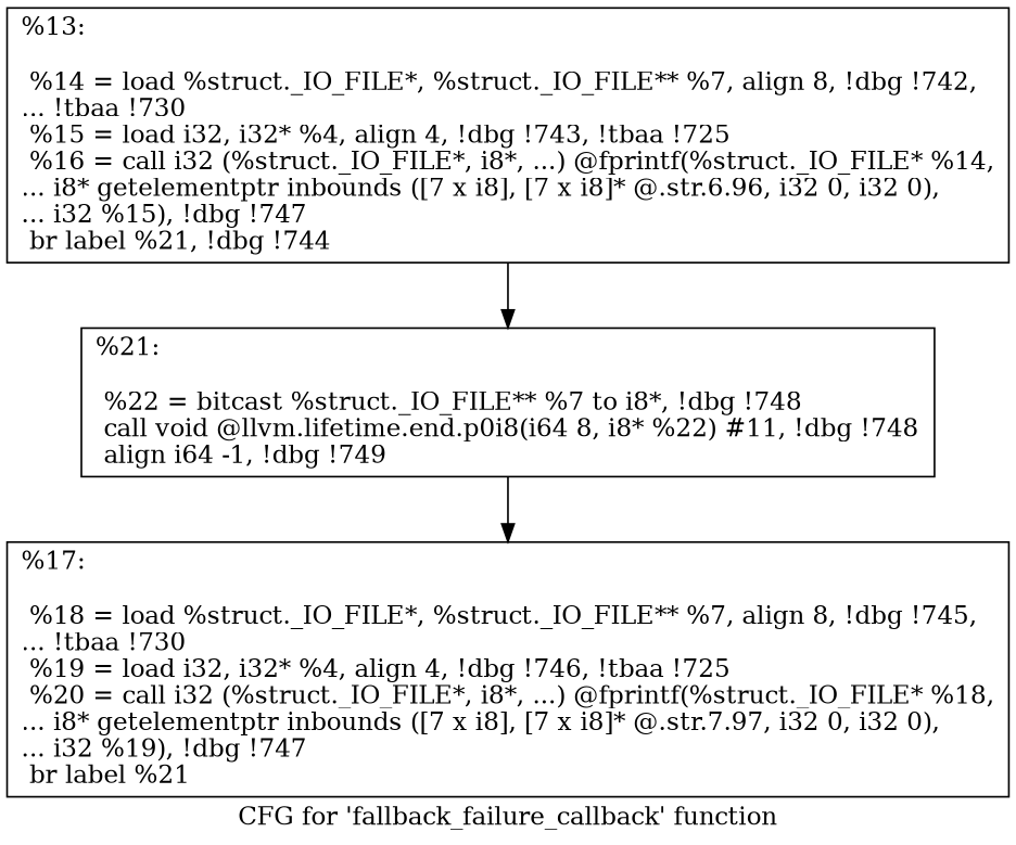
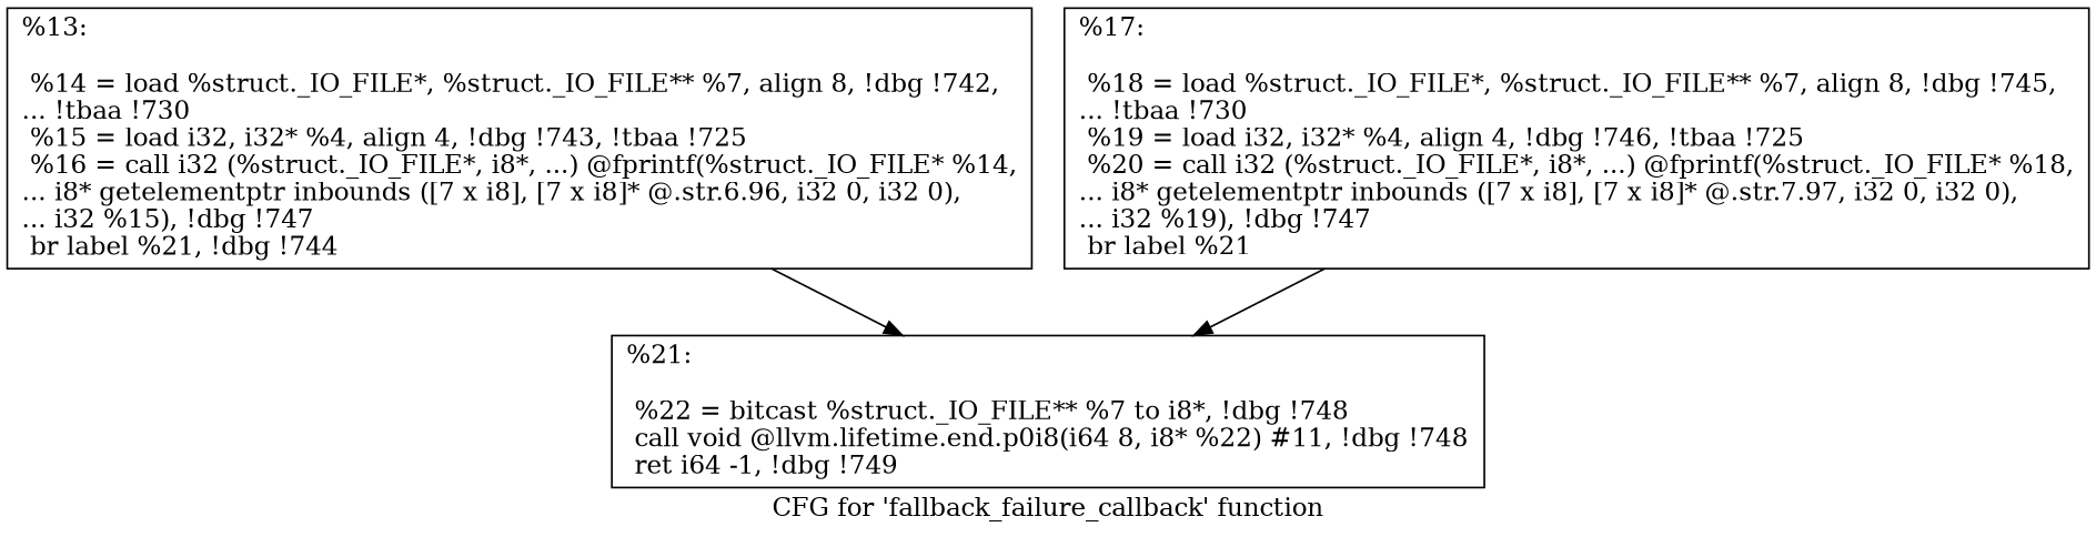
  digraph {
    label="CFG for 'fallback_failure_callback' function"
    node [shape=record]
    n1 [label="{%13:\l\l  %14 = load %struct._IO_FILE*, %struct._IO_FILE** %7, align 8, !dbg !742,\l... !tbaa !730\l  %15 = load i32, i32* %4, align 4, !dbg !743, !tbaa !725\l  %16 = call i32 (%struct._IO_FILE*, i8*, ...) @fprintf(%struct._IO_FILE* %14,\l... i8* getelementptr inbounds ([7 x i8], [7 x i8]* @.str.6.96, i32 0, i32 0),\l... i32 %15), !dbg !747\l  br label %21, !dbg !744\l}"]
-   n2 [label="{%21:\l\l  %22 = bitcast %struct._IO_FILE** %7 to i8*, !dbg !748\l  call void @llvm.lifetime.end.p0i8(i64 8, i8* %22) #11, !dbg !748\l  align i64 -1, !dbg !749\l}"]
+   n2 [label="{%21:\l\l  %22 = bitcast %struct._IO_FILE** %7 to i8*, !dbg !748\l  call void @llvm.lifetime.end.p0i8(i64 8, i8* %22) #11, !dbg !748\l  ret i64 -1, !dbg !749\l}"]
    n3 [label="{%17:\l\l  %18 = load %struct._IO_FILE*, %struct._IO_FILE** %7, align 8, !dbg !745,\l... !tbaa !730\l  %19 = load i32, i32* %4, align 4, !dbg !746, !tbaa !725\l  %20 = call i32 (%struct._IO_FILE*, i8*, ...) @fprintf(%struct._IO_FILE* %18,\l... i8* getelementptr inbounds ([7 x i8], [7 x i8]* @.str.7.97, i32 0, i32 0),\l... i32 %19), !dbg !747\l  br label %21\l}"]
    n1 -> n2
-   n2 -> n3
+   n3 -> n2
  }
